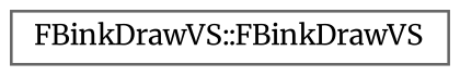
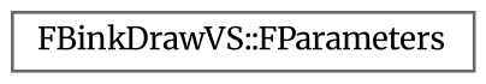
  digraph {
    rankdir=LR
    fontname=Merriweather
-   n1 [color=grey40 fillcolor=white fontname=Merriweather fontsize=10 height=0.2 label="FBinkDrawVS::FBinkDrawVS" shape=box style=filled width=0.4]
+   n1 [color=grey40 fillcolor=white fontname=Merriweather fontsize=10 height=0.2 label="FBinkDrawVS::FParameters" shape=box style=filled width=0.4]
  }
